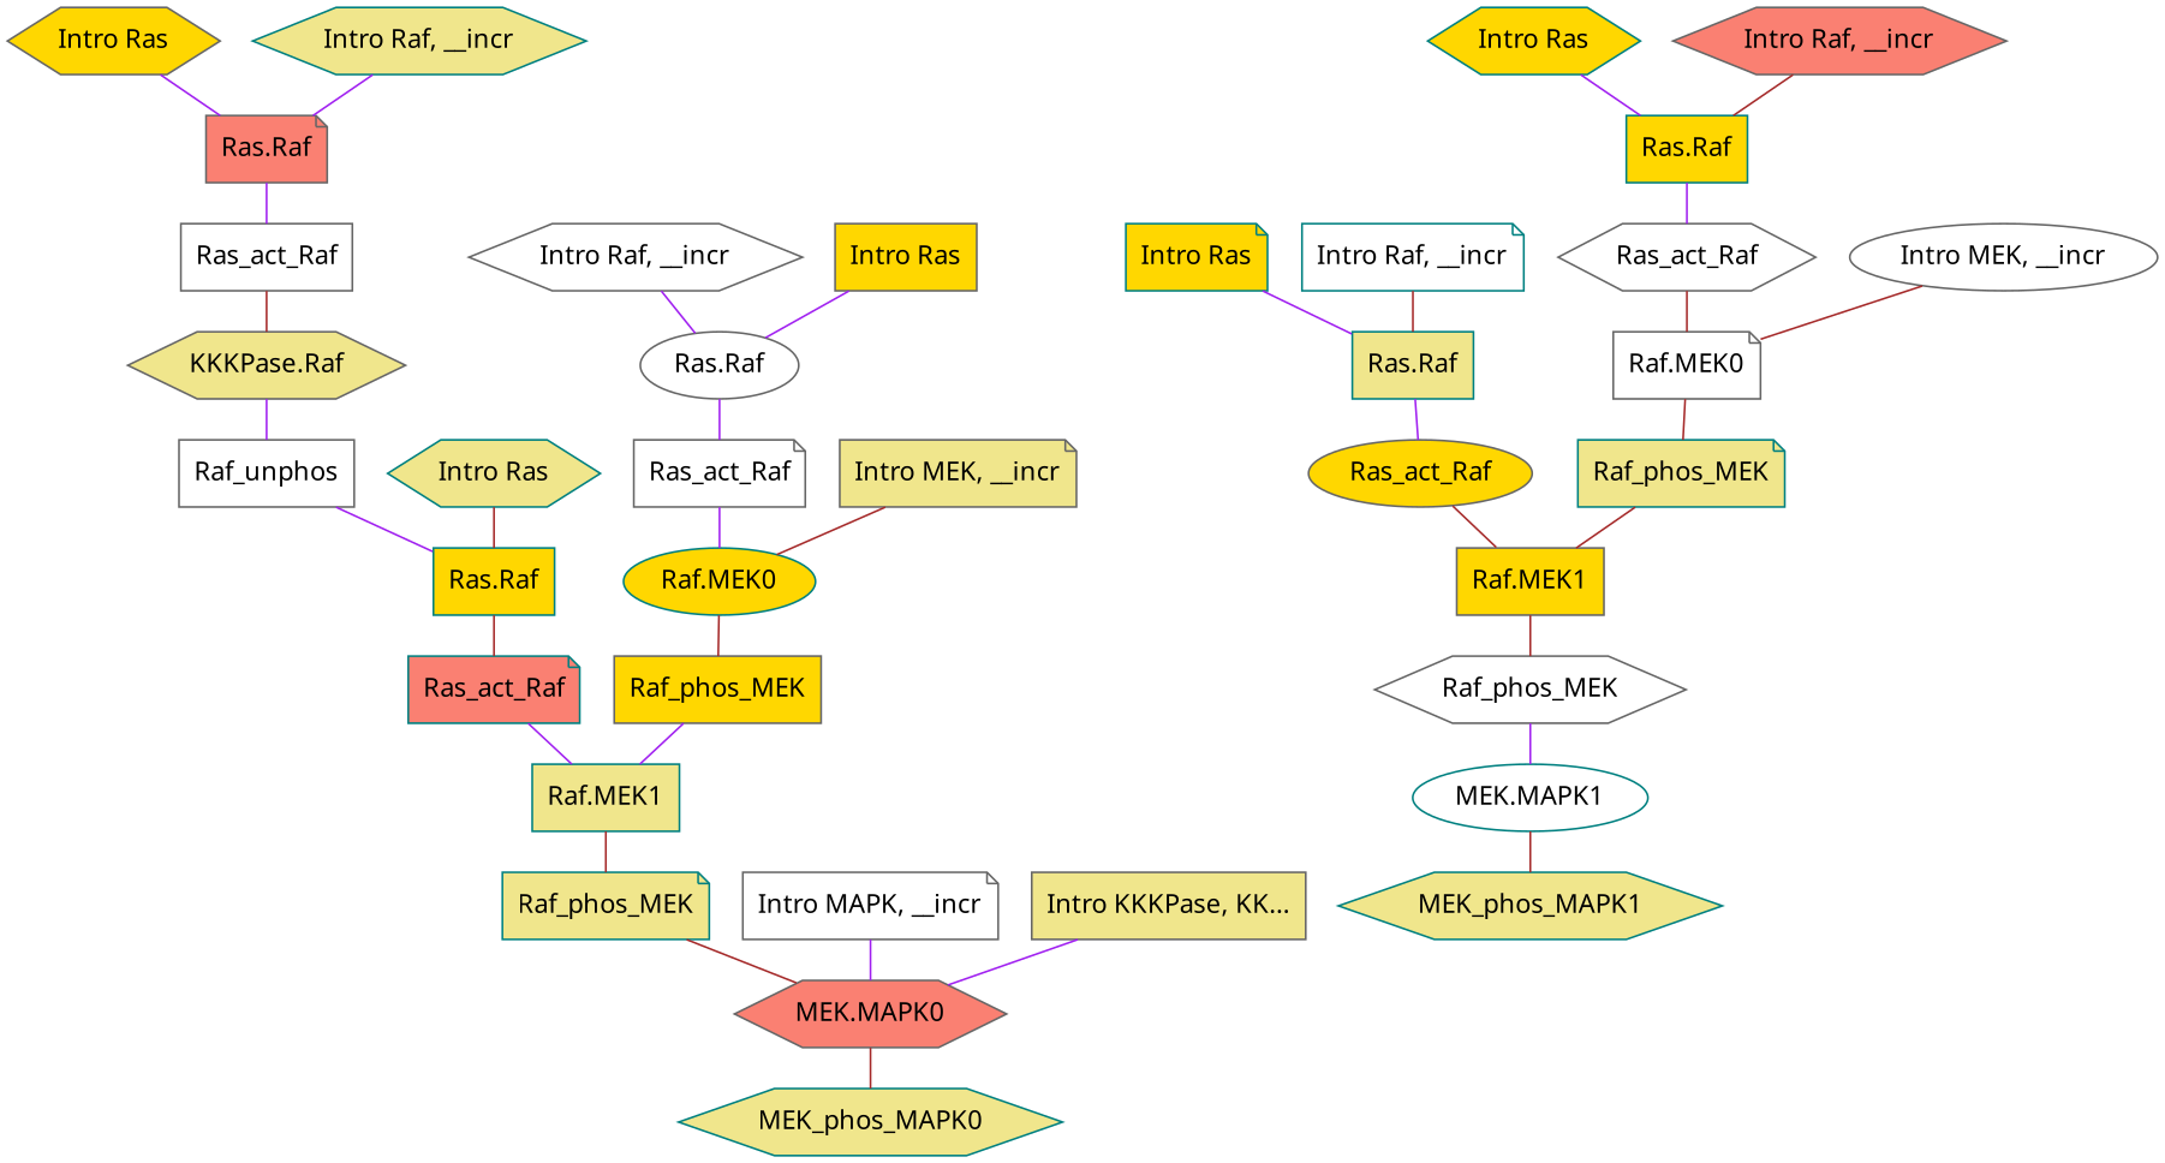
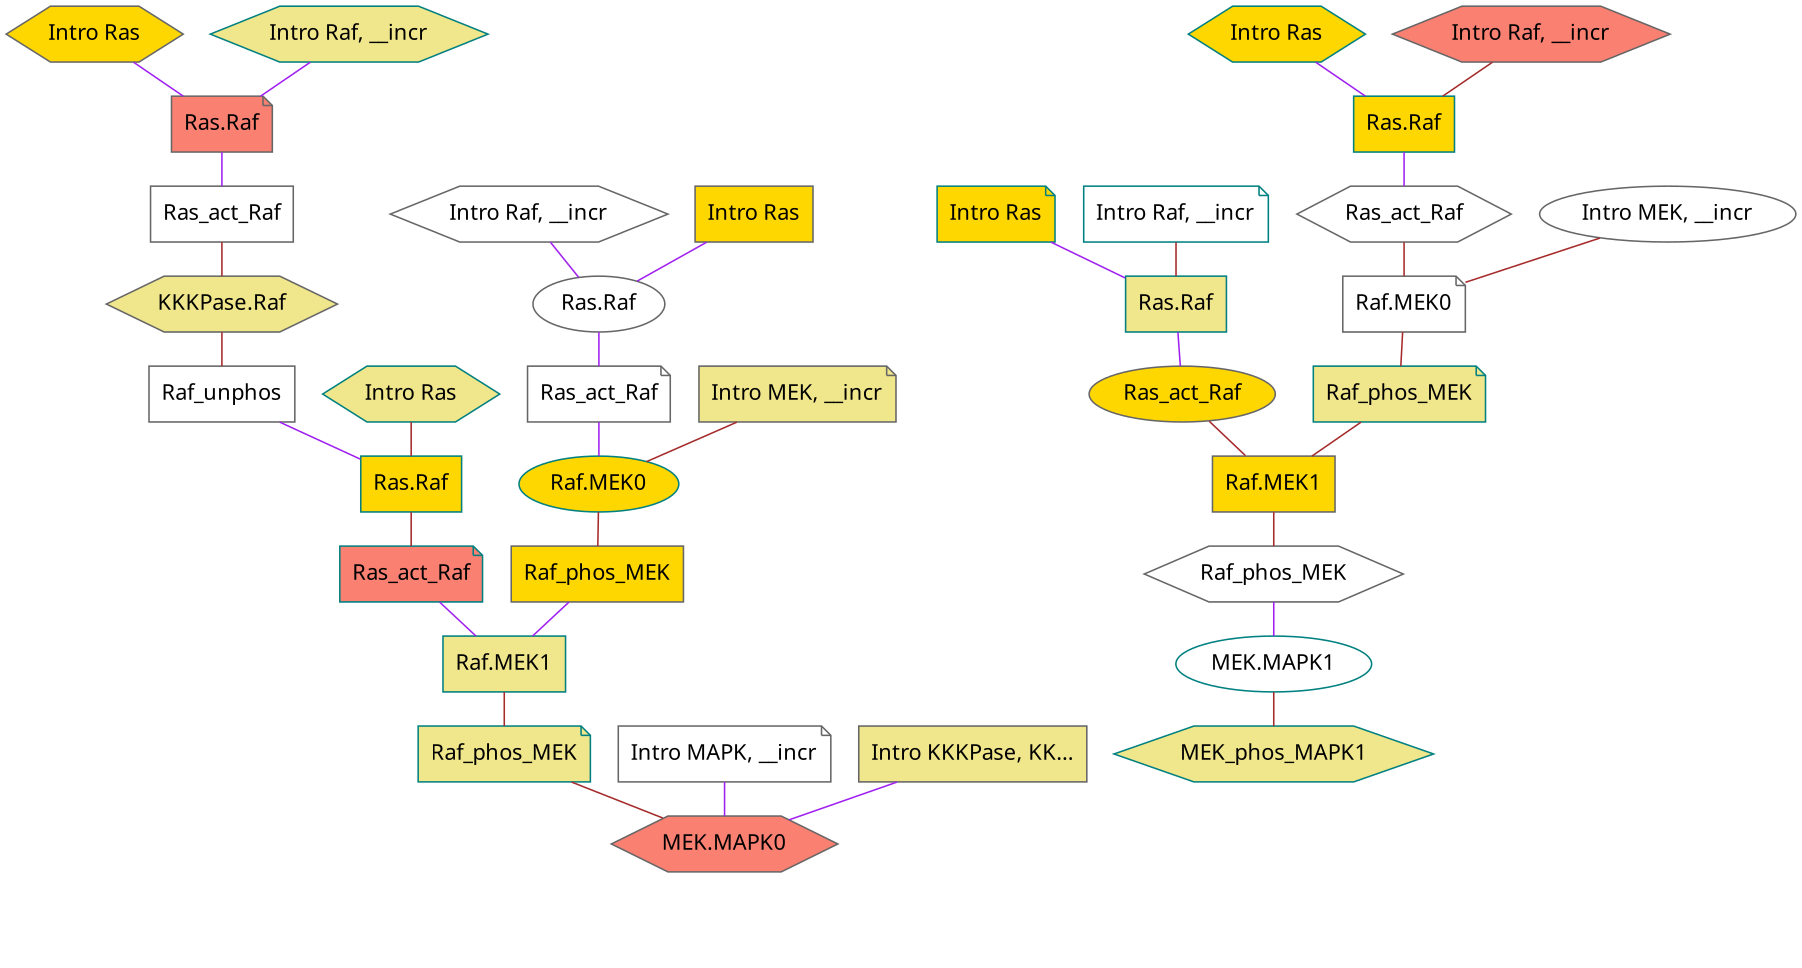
  digraph {
    rankdir=TB
    ranksep=0.30
    node [color=gray40 fillcolor=white fontname="CMU Serif" shape=hexagon style=filled]
    edge [color=purple dir=none fontname="CMU Serif"]
    n1 [color=teal fillcolor=khaki label="Intro Ras"]
    n2 [color=teal fillcolor=gold label="Ras.Raf" shape=box]
    n3 [color=teal fillcolor=salmon label=Ras_act_Raf shape=note]
    n4 [color=teal fillcolor=gold label="Intro Ras" shape=note]
    n5 [color=teal fillcolor=khaki label="Ras.Raf" shape=box]
    n6 [fillcolor=gold label=Ras_act_Raf shape=ellipse]
    n7 [color=teal fillcolor=gold label="Intro Ras"]
    n8 [color=teal fillcolor=gold label="Ras.Raf" shape=box]
    n9 [label=Ras_act_Raf]
    n10 [fillcolor=gold label="Intro Ras"]
    n11 [fillcolor=salmon label="Ras.Raf" shape=note]
    n12 [label=Ras_act_Raf shape=box]
    n13 [fillcolor=gold label="Intro Ras" shape=box]
    n14 [label="Ras.Raf" shape=ellipse]
    n15 [label=Ras_act_Raf shape=note]
    n16 [color=teal label="Intro Raf, __incr" shape=note]
    n17 [label="Intro Raf, __incr"]
    n18 [fillcolor=salmon label="Intro Raf, __incr"]
    n19 [color=teal fillcolor=khaki label="Intro Raf, __incr"]
    n20 [fillcolor=khaki label="Intro MEK, __incr" shape=note]
    n21 [color=teal fillcolor=gold label="Raf.MEK0" shape=ellipse]
    n22 [fillcolor=gold label=Raf_phos_MEK shape=box]
    n23 [label="Intro MEK, __incr" shape=ellipse]
    n24 [label="Raf.MEK0" shape=note]
    n25 [color=teal fillcolor=khaki label=Raf_phos_MEK shape=note]
    n26 [label="Intro MAPK, __incr" shape=note]
    n27 [fillcolor=salmon label="MEK.MAPK0"]
-   n28 [color=teal fillcolor=khaki label=MEK_phos_MAPK0]
    n29 [fillcolor=khaki label="Intro KKKPase, KK..." shape=box]
    n30 [fillcolor=khaki label="KKKPase.Raf"]
    n31 [label=Raf_unphos shape=box]
    n32 [fillcolor=gold label="Raf.MEK1" shape=box]
    n33 [label=Raf_phos_MEK]
    n34 [color=teal fillcolor=khaki label="Raf.MEK1" shape=box]
    n35 [color=teal label="MEK.MAPK1" shape=ellipse]
    n36 [color=teal fillcolor=khaki label=Raf_phos_MEK shape=note]
    n37 [color=teal fillcolor=khaki label=MEK_phos_MAPK1]
    n1 -> n2 [color=brown]
    n2 -> n3 [color=brown]
    n3 -> n34
    n4 -> n5
    n5 -> n6
    n6 -> n32 [color=brown]
    n7 -> n8
    n8 -> n9
    n9 -> n24 [color=brown]
    n10 -> n11
    n11 -> n12
    n12 -> n30 [color=brown]
    n13 -> n14
    n14 -> n15
    n15 -> n21
    n16 -> n5 [color=brown]
    n17 -> n14
    n18 -> n8 [color=brown]
    n19 -> n11
    n20 -> n21 [color=brown]
    n21 -> n22 [color=brown]
    n22 -> n34
    n23 -> n24 [color=brown]
    n24 -> n25 [color=brown]
    n25 -> n32 [color=brown]
    n26 -> n27
-   n27 -> n28 [color=brown]
    n29 -> n27
-   n30 -> n31
+   n30 -> n31 [color=brown]
    n31 -> n2
    n32 -> n33 [color=brown]
    n33 -> n35
    n34 -> n36 [color=brown]
    n35 -> n37 [color=brown]
    n36 -> n27 [color=brown]
  }
